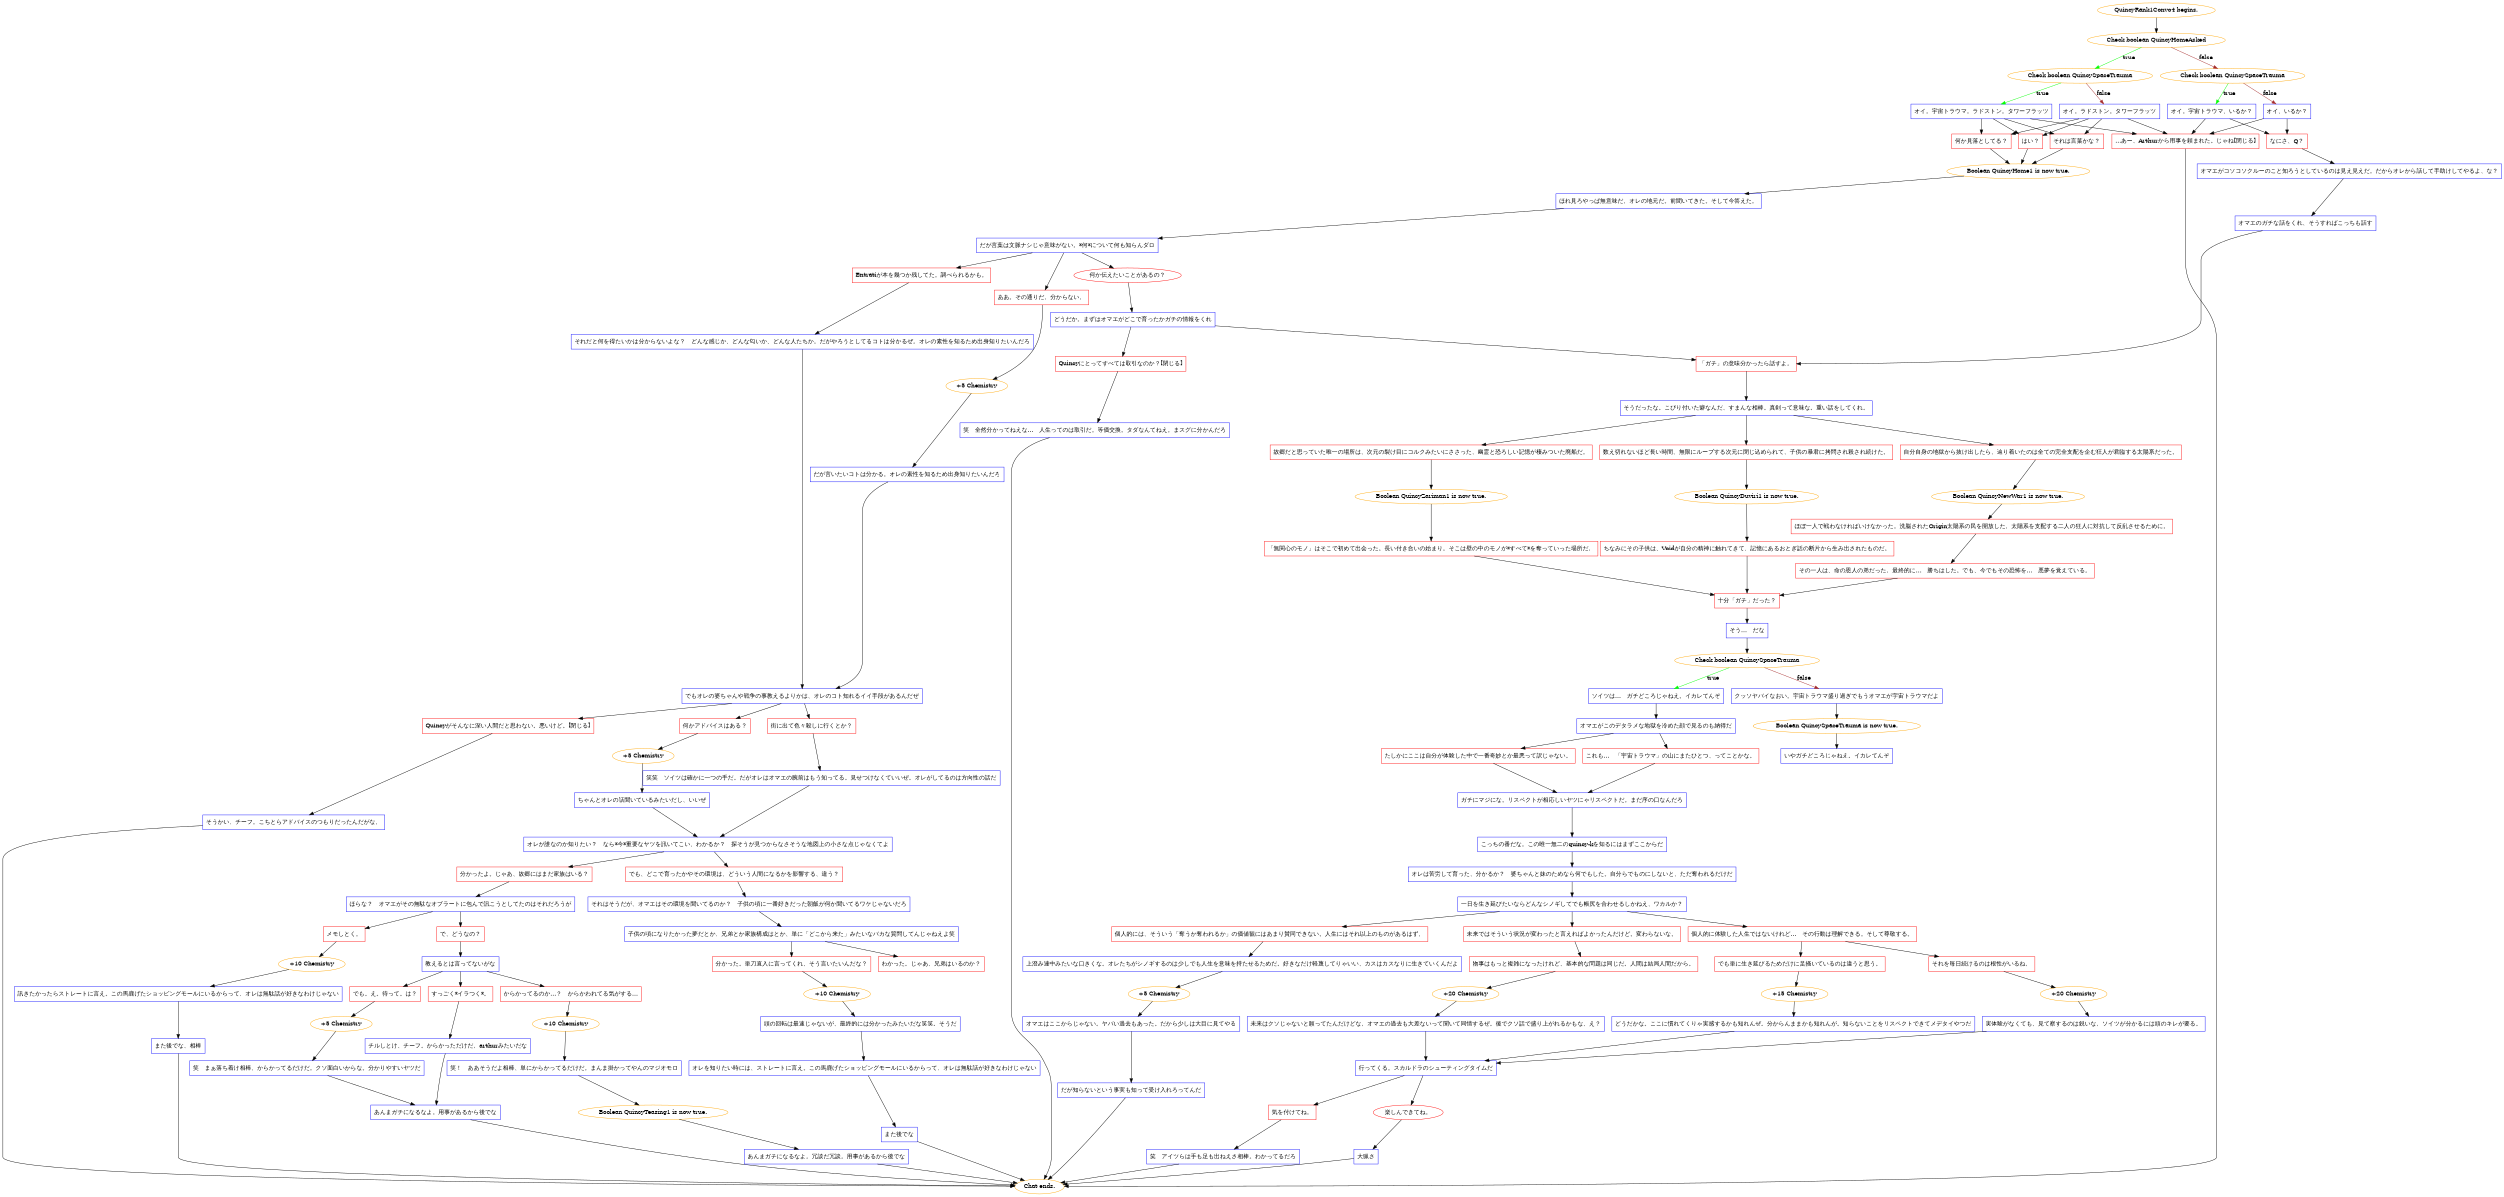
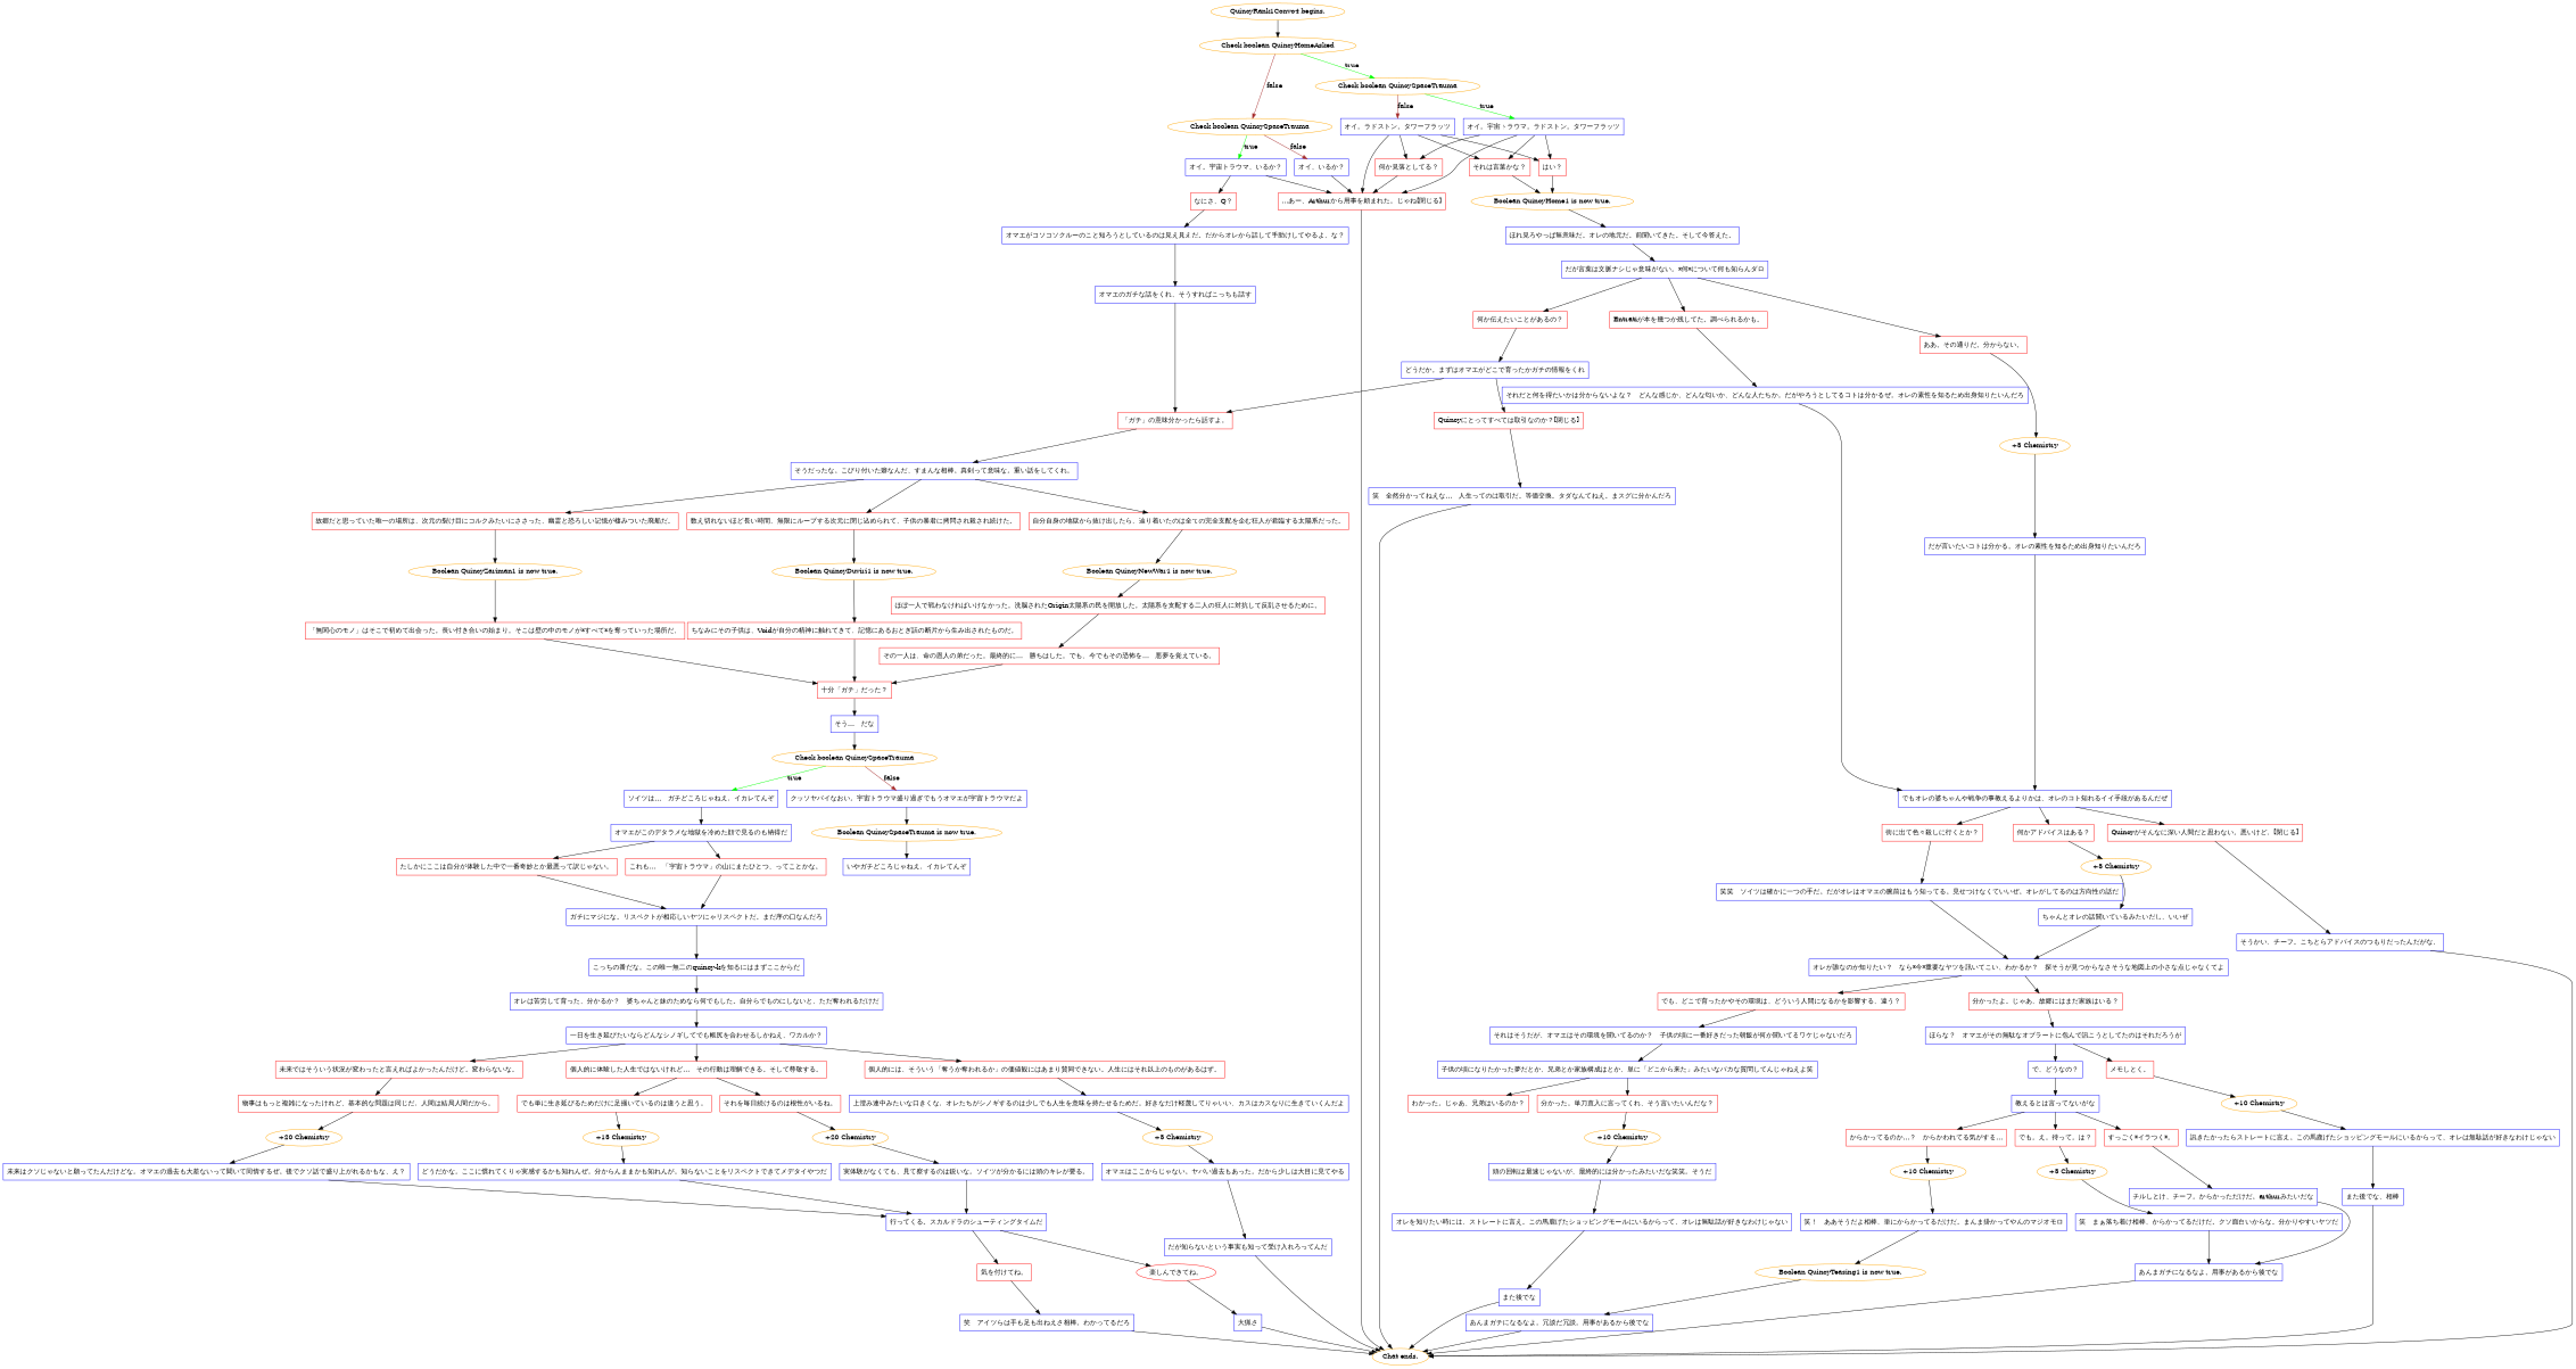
  digraph {
    node [color=blue shape=box]
    "QuincyRank1Convo4 begins." [color=orange shape=""]
    n2 [color=orange label="Check boolean QuincyHomeAsked" shape=""]
    n3 [color=orange label="Check boolean QuincySpaceTrauma" shape=""]
    n4 [color=orange label="Check boolean QuincySpaceTrauma" shape=""]
    n5 [label="オイ。宇宙トラウマ。ラドストン。タワーフラッツ"]
    n6 [label="オイ。ラドストン。タワーフラッツ"]
    n7 [label="オイ。宇宙トラウマ、いるか？"]
    n8 [label="オイ、いるか？"]
    n9 [color=red label="はい？"]
    n10 [color=red label="それは言葉かな？"]
    n11 [color=red label="何か見落としてる？"]
    n12 [color=red label="…あー、Arthurから用事を頼まれた。じゃね[閉じる]"]
    n13 [color=red label="なにさ、Q？"]
    n14 [color=orange label="Boolean QuincyHome1 is now true." shape=""]
    "Chat ends." [color=orange shape=""]
    n16 [label="オマエがコソコソクルーのこと知ろうとしているのは見え見えだ。だからオレから話して手助けしてやるよ、な？"]
    n17 [label="ほれ見ろやっぱ無意味だ。オレの地元だ。前聞いてきた。そして今答えた。"]
    n18 [label="オマエのガチな話をくれ、そうすればこっちも話す"]
    n19 [label="だが言葉は文脈ナシじゃ意味がない。*何*について何も知らんダロ"]
    n20 [color=red label="「ガチ」の意味分かったら話すよ。"]
    n21 [color=red label="Entratiが本を幾つか残してた。調べられるかも。"]
    n22 [color=red label="ああ。その通りだ。分からない。"]
-   n23 [color=red label="何か伝えたいことがあるの？" shape=ellipse]
+   n23 [color=red label="何か伝えたいことがあるの？"]
    n24 [label="そうだったな。こびり付いた癖なんだ、すまんな相棒。真剣って意味な。重い話をしてくれ。"]
    n25 [color=red label="Quincyにとってすべては取引なのか？[閉じる]"]
    n26 [label="笑　全然分かってねえな…　人生ってのは取引だ。等価交換。タダなんてねえ。まスグに分かんだろ"]
    n27 [label="それだと何を得たいかは分からないよな？　どんな感じか、どんな匂いか、どんな人たちか。だがやろうとしてるコトは分かるぜ。オレの素性を知るため出身知りたいんだろ"]
    n28 [color=orange label="+5 Chemistry" shape=""]
    n29 [label="どうだか。まずはオマエがどこで育ったかガチの情報をくれ"]
    n30 [color=red label="自分自身の地獄から抜け出したら、辿り着いたのは全ての完全支配を企む狂人が君臨する太陽系だった。"]
    n31 [color=red label="故郷だと思っていた唯一の場所は、次元の裂け目にコルクみたいにささった、幽霊と恐ろしい記憶が棲みついた廃船だ。"]
    n32 [color=red label="数え切れないほど長い時間、無限にループする次元に閉じ込められて、子供の暴君に拷問され殺され続けた。"]
    n33 [label="でもオレの婆ちゃんや戦争の事教えるよりかは、オレのコト知れるイイ手段があるんだぜ"]
    n34 [label="だが言いたいコトは分かる。オレの素性を知るため出身知りたいんだろ"]
    n35 [color=orange label="Boolean QuincyNewWar1 is now true." shape=""]
    n36 [color=orange label="Boolean QuincyZariman1 is now true." shape=""]
    n37 [color=orange label="Boolean QuincyDuviri1 is now true." shape=""]
    n38 [color=red label="街に出て色々殺しに行くとか？"]
    n39 [color=red label="何かアドバイスはある？"]
    n40 [color=red label="Quincyがそんなに深い人間だと思わない。悪いけど。[閉じる]"]
    n41 [color=red label="ほぼ一人で戦わなければいけなかった。洗脳されたOrigin太陽系の民を開放した。太陽系を支配する二人の狂人に対抗して反乱させるために。"]
    n42 [color=red label="「無関心のモノ」はそこで初めて出会った。長い付き合いの始まり。そこは壁の中のモノが*すべて*を奪っていった場所だ。"]
    n43 [color=red label="ちなみにその子供は、Voidが自分の精神に触れてきて、記憶にあるおとぎ話の断片から生み出されたものだ。"]
    n44 [label="笑笑　ソイツは確かに一つの手だ。だがオレはオマエの腕前はもう知ってる。見せつけなくていいぜ。オレがしてるのは方向性の話だ"]
    n45 [color=orange label="+5 Chemistry" shape=""]
    n46 [label="そうかい、チーフ。こちとらアドバイスのつもりだったんだがな。"]
    n47 [color=red label="その一人は、命の恩人の弟だった。最終的に…　勝ちはした。でも、今でもその恐怖を…　悪夢を覚えている。"]
    n48 [color=red label="十分「ガチ」だった？"]
    n49 [label="オレが誰なのか知りたい？　なら*今*重要なヤツを訊いてこい、わかるか？　探そうが見つからなさそうな地図上の小さな点じゃなくてよ"]
    n50 [label="ちゃんとオレの話聞いているみたいだし、いいぜ"]
    n51 [label="そう…　だな"]
    n52 [color=red label="でも、どこで育ったかやその環境は、どういう人間になるかを影響する、違う？"]
    n53 [color=red label="分かったよ。じゃあ、故郷にはまだ家族はいる？"]
    n54 [color=orange label="Check boolean QuincySpaceTrauma" shape=""]
    n55 [label="それはそうだが、オマエはその環境を聞いてるのか？　子供の頃に一番好きだった朝飯が何か聞いてるワケじゃないだろ"]
    n56 [label="ほらな？　オマエがその無駄なオブラートに包んで訊こうとしてたのはそれだろうが"]
    n57 [label="ソイツは…　ガチどころじゃねえ。イカレてんぞ"]
    n58 [label="クッソヤバイなおい。宇宙トラウマ盛り過ぎでもうオマエが宇宙トラウマだよ"]
    n59 [label="子供の頃になりたかった夢だとか、兄弟とか家族構成はとか、単に「どこから来た」みたいなバカな質問してんじゃねえよ笑"]
-   n60 [color=red label="で、どうなの？"]
+   n60 [label="で、どうなの？"]
    n61 [color=red label="メモしとく。"]
    n62 [label="オマエがこのデタラメな地獄を冷めた顔で見るのも納得だ"]
    n63 [color=orange label="Boolean QuincySpaceTrauma is now true." shape=""]
    n64 [color=red label="分かった。単刀直入に言ってくれ、そう言いたいんだな？"]
    n65 [color=red label="わかった。じゃあ、兄弟はいるのか？"]
    n66 [label="教えるとは言ってないがな"]
    n67 [color=orange label="+10 Chemistry" shape=""]
    n68 [color=red label="たしかにここは自分が体験した中で一番奇妙とか最悪って訳じゃない。"]
    n69 [color=red label="これも…　「宇宙トラウマ」の山にまたひとつ、ってことかな。"]
    n70 [label="いやガチどころじゃねえ。イカレてんぞ"]
    n71 [color=orange label="+10 Chemistry" shape=""]
    n72 [color=red label="でも。え。待って。は？"]
    n73 [color=red label="からかってるのか…？　からかわれてる気がする…"]
    n74 [color=red label="すっごく*イラつく*。"]
    n75 [label="訊きたかったらストレートに言え。この馬鹿げたショッピングモールにいるからって、オレは無駄話が好きなわけじゃない"]
    n76 [label="ガチにマジにな。リスペクトが相応しいヤツにゃリスペクトだ。まだ序の口なんだろ"]
    n77 [label="頭の回転は最速じゃないが、最終的には分かったみたいだな笑笑。そうだ"]
    n78 [color=orange label="+5 Chemistry" shape=""]
    n79 [color=orange label="+10 Chemistry" shape=""]
    n80 [label="チルしとけ、チーフ。からかっただけだ。arthurみたいだな"]
    n81 [label="また後でな、相棒"]
    n82 [label="こっちの番だな。この唯一無二のquincy-kを知るにはまずここからだ"]
    n83 [label="オレを知りたい時には、ストレートに言え。この馬鹿げたショッピングモールにいるからって、オレは無駄話が好きなわけじゃない"]
    n84 [label="笑　まぁ落ち着け相棒、からかってるだけだ。クソ面白いからな。分かりやすいヤツだ"]
    n85 [label="笑！　ああそうだよ相棒、単にからかってるだけだ。まんま掛かってやんのマジオモロ"]
    n86 [label="あんまガチになるなよ。用事があるから後でな"]
    n87 [label="オレは苦労して育った、分かるか？　婆ちゃんと妹のためなら何でもした。自分らでものにしないと、ただ奪われるだけだ"]
    n88 [label="また後でな"]
    n89 [color=orange label="Boolean QuincyTeasing1 is now true." shape=""]
    n90 [label="一日を生き延びたいならどんなシノギしてでも帳尻を合わせるしかねえ、ワカルか？"]
    n91 [label="あんまガチになるなよ。冗談だ冗談。用事があるから後でな"]
    n92 [color=red label="未来ではそういう状況が変わったと言えればよかったんだけど。変わらないな。"]
    n93 [color=red label="個人的に体験した人生ではないけれど…　その行動は理解できる。そして尊敬する。"]
    n94 [color=red label="個人的には、そういう「奪うか奪われるか」の価値観にはあまり賛同できない。人生にはそれ以上のものがあるはず。"]
    n95 [color=red label="物事はもっと複雑になったけれど、基本的な問題は同じだ。人間は結局人間だから。"]
    n96 [color=red label="でも単に生き延びるためだけに足掻いているのは違うと思う。"]
    n97 [color=red label="それを毎日続けるのは根性がいるね。"]
    n98 [label="上澄み連中みたいな口きくな。オレたちがシノギするのは少しでも人生を意味を持たせるためだ。好きなだけ軽蔑してりゃいい、カスはカスなりに生きていくんだよ"]
    n99 [color=orange label="+20 Chemistry" shape=""]
    n100 [color=orange label="+15 Chemistry" shape=""]
    n101 [color=orange label="+20 Chemistry" shape=""]
    n102 [color=orange label="+5 Chemistry" shape=""]
    n103 [label="未来はクソじゃないと願ってたんだけどな。オマエの過去も大差ないって聞いて同情するぜ。後でクソ話で盛り上がれるかもな、え？"]
    n104 [label="どうだかな。ここに慣れてくりゃ実感するかも知れんぜ。分からんままかも知れんが。知らないことをリスペクトできてメデタイやつだ"]
    n105 [label="実体験がなくても、見て察するのは鋭いな。ソイツが分かるには頭のキレが要る。"]
    n106 [label="オマエはここからじゃない。ヤバい過去もあった。だから少しは大目に見てやる"]
    n107 [label="行ってくる。スカルドラのシューティングタイムだ"]
    n108 [label="だが知らないという事実も知って受け入れろってんだ"]
    n109 [color=red label="楽しんできてね。" shape=ellipse]
    n110 [color=red label="気を付けてね。"]
    n111 [label="大猟さ"]
    n112 [label="笑　アイツらは手も足も出ねえさ相棒。わかってるだろ"]
    "QuincyRank1Convo4 begins." -> n2
    n2 -> n3 [color=green label=true]
    n2 -> n4 [color=brown label=false]
    n3 -> n5 [color=green label=true]
    n3 -> n6 [color=brown label=false]
    n4 -> n7 [color=green label=true]
    n4 -> n8 [color=brown label=false]
    n5 -> n9
    n5 -> n10
    n5 -> n11
    n5 -> n12
    n6 -> n9
    n6 -> n10
    n6 -> n11
    n6 -> n12
    n7 -> n12
    n7 -> n13
    n8 -> n12
-   n8 -> n13
    n9 -> n14
    n10 -> n14
-   n11 -> n14
+   n11 -> n12
    n12 -> "Chat ends."
    n13 -> n16
    n14 -> n17
    n16 -> n18
    n17 -> n19
    n18 -> n20
    n19 -> n21
    n19 -> n22
    n19 -> n23
    n20 -> n24
    n21 -> n27
    n22 -> n28
    n23 -> n29
    n24 -> n30
    n24 -> n31
    n24 -> n32
    n25 -> n26
    n26 -> "Chat ends."
    n27 -> n33
    n28 -> n34
    n29 -> n20
    n29 -> n25
    n30 -> n35
    n31 -> n36
    n32 -> n37
    n33 -> n38
    n33 -> n39
    n33 -> n40
    n34 -> n33
    n35 -> n41
    n36 -> n42
    n37 -> n43
    n38 -> n44
    n39 -> n45
    n40 -> n46
    n41 -> n47
    n42 -> n48
    n43 -> n48
    n44 -> n49
    n45 -> n50
    n46 -> "Chat ends."
    n47 -> n48
    n48 -> n51
    n49 -> n52
    n49 -> n53
    n50 -> n49
    n51 -> n54
    n52 -> n55
    n53 -> n56
    n54 -> n57 [color=green label=true]
    n54 -> n58 [color=brown label=false]
    n55 -> n59
    n56 -> n60
    n56 -> n61
    n57 -> n62
    n58 -> n63
    n59 -> n64
    n59 -> n65
    n60 -> n66
    n61 -> n67
    n62 -> n68
    n62 -> n69
    n63 -> n70
    n64 -> n71
    n66 -> n72
    n66 -> n73
    n66 -> n74
    n67 -> n75
    n68 -> n76
    n69 -> n76
    n71 -> n77
    n72 -> n78
    n73 -> n79
    n74 -> n80
    n75 -> n81
    n76 -> n82
    n77 -> n83
    n78 -> n84
    n79 -> n85
    n80 -> n86
    n81 -> "Chat ends."
    n82 -> n87
    n83 -> n88
    n84 -> n86
    n85 -> n89
    n86 -> "Chat ends."
    n87 -> n90
    n88 -> "Chat ends."
    n89 -> n91
    n90 -> n92
    n90 -> n93
    n90 -> n94
    n91 -> "Chat ends."
    n92 -> n95
    n93 -> n96
    n93 -> n97
    n94 -> n98
    n95 -> n99
    n96 -> n100
    n97 -> n101
    n98 -> n102
    n99 -> n103
    n100 -> n104
    n101 -> n105
    n102 -> n106
    n103 -> n107
    n104 -> n107
    n105 -> n107
    n106 -> n108
    n107 -> n109
    n107 -> n110
    n108 -> "Chat ends."
    n109 -> n111
    n110 -> n112
    n111 -> "Chat ends."
    n112 -> "Chat ends."
  }
